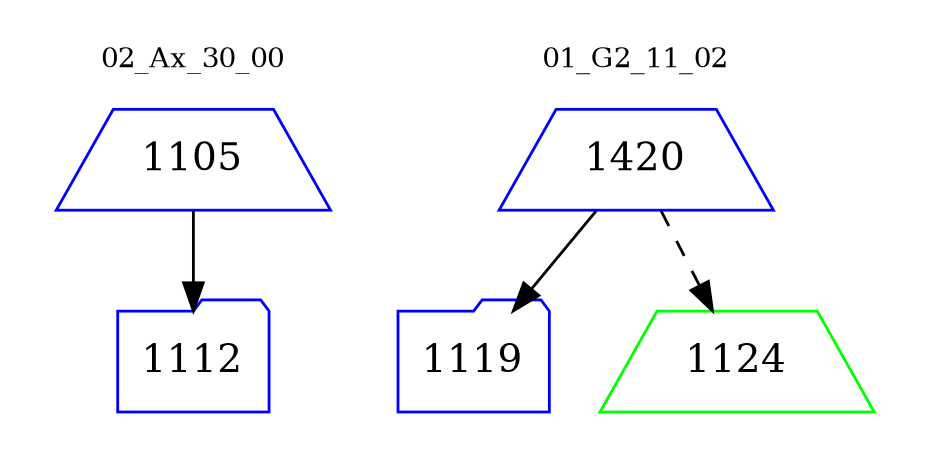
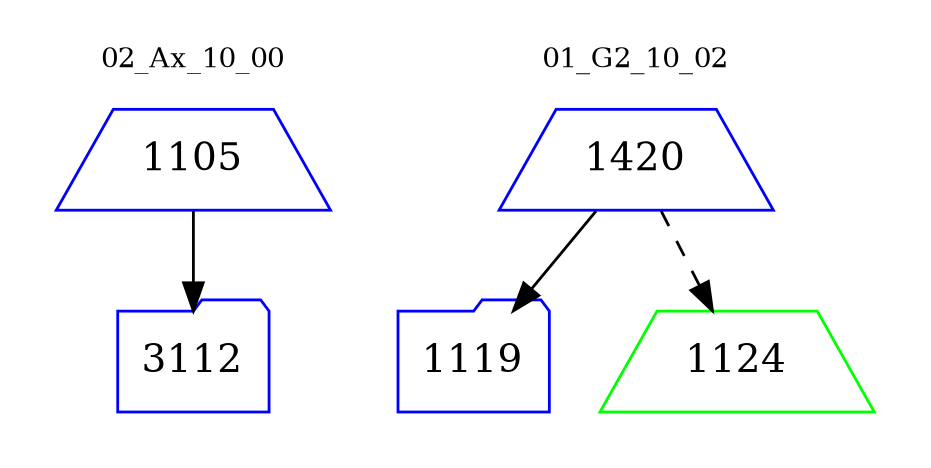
  digraph {
    node [color=blue shape=trapezium]
    edge [color=black style=solid]
    n1 [label=1105]
-   n2 [label=1112 shape=folder]
+   n2 [label=3112 shape=folder]
    n3 [label=1420]
    n4 [label=1119 shape=folder]
    n5 [color=green label=1124]
    subgraph cluster_1 {
      color=white
      fontsize=10
-     label="02_Ax_30_00"
+     label="02_Ax_10_00"
      n1
      n2
    }
    subgraph cluster_2 {
      color=white
      fontsize=10
-     label="01_G2_11_02"
+     label="01_G2_10_02"
      n3
      n4
      n5
    }
    n1 -> n2
    n3 -> n4
    n3 -> n5 [style=dashed]
  }
